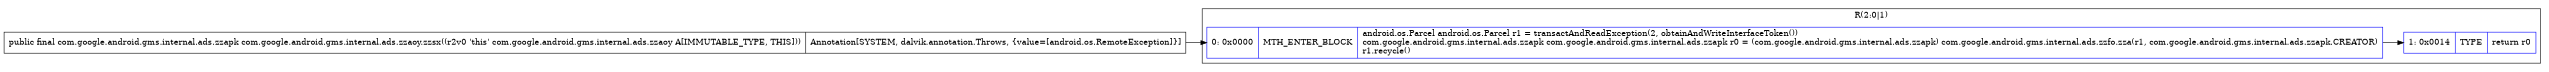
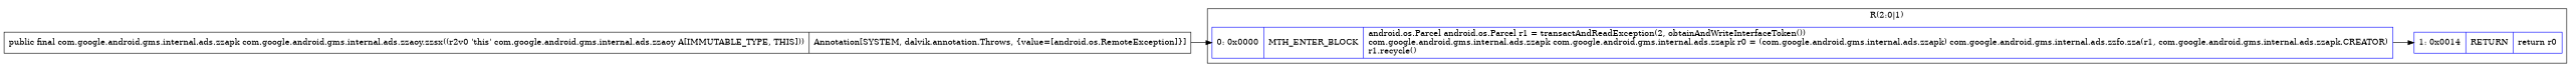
  digraph {
    rankdir=LR
    node [color=blue shape=record]
    n1 [label="{0\:\ 0x0000|MTH_ENTER_BLOCK\l|android.os.Parcel android.os.Parcel r1 = transactAndReadException(2, obtainAndWriteInterfaceToken())\lcom.google.android.gms.internal.ads.zzapk com.google.android.gms.internal.ads.zzapk r0 = (com.google.android.gms.internal.ads.zzapk) com.google.android.gms.internal.ads.zzfo.zza(r1, com.google.android.gms.internal.ads.zzapk.CREATOR)\lr1.recycle()\l}"]
-   n2 [label="{1\:\ 0x0014|TYPE\l|return r0\l}"]
+   n2 [label="{1\:\ 0x0014|RETURN\l|return r0\l}"]
    n3 [label="{public final com.google.android.gms.internal.ads.zzapk com.google.android.gms.internal.ads.zzaoy.zzsx((r2v0 'this' com.google.android.gms.internal.ads.zzaoy A[IMMUTABLE_TYPE, THIS]))  | Annotation[SYSTEM, dalvik.annotation.Throws, \{value=[android.os.RemoteException]\}]\l}" color=""]
    subgraph cluster_1 {
      label="R(2:0|1)"
      n1
      n2
    }
    n1 -> n2
    n3 -> n1
  }
